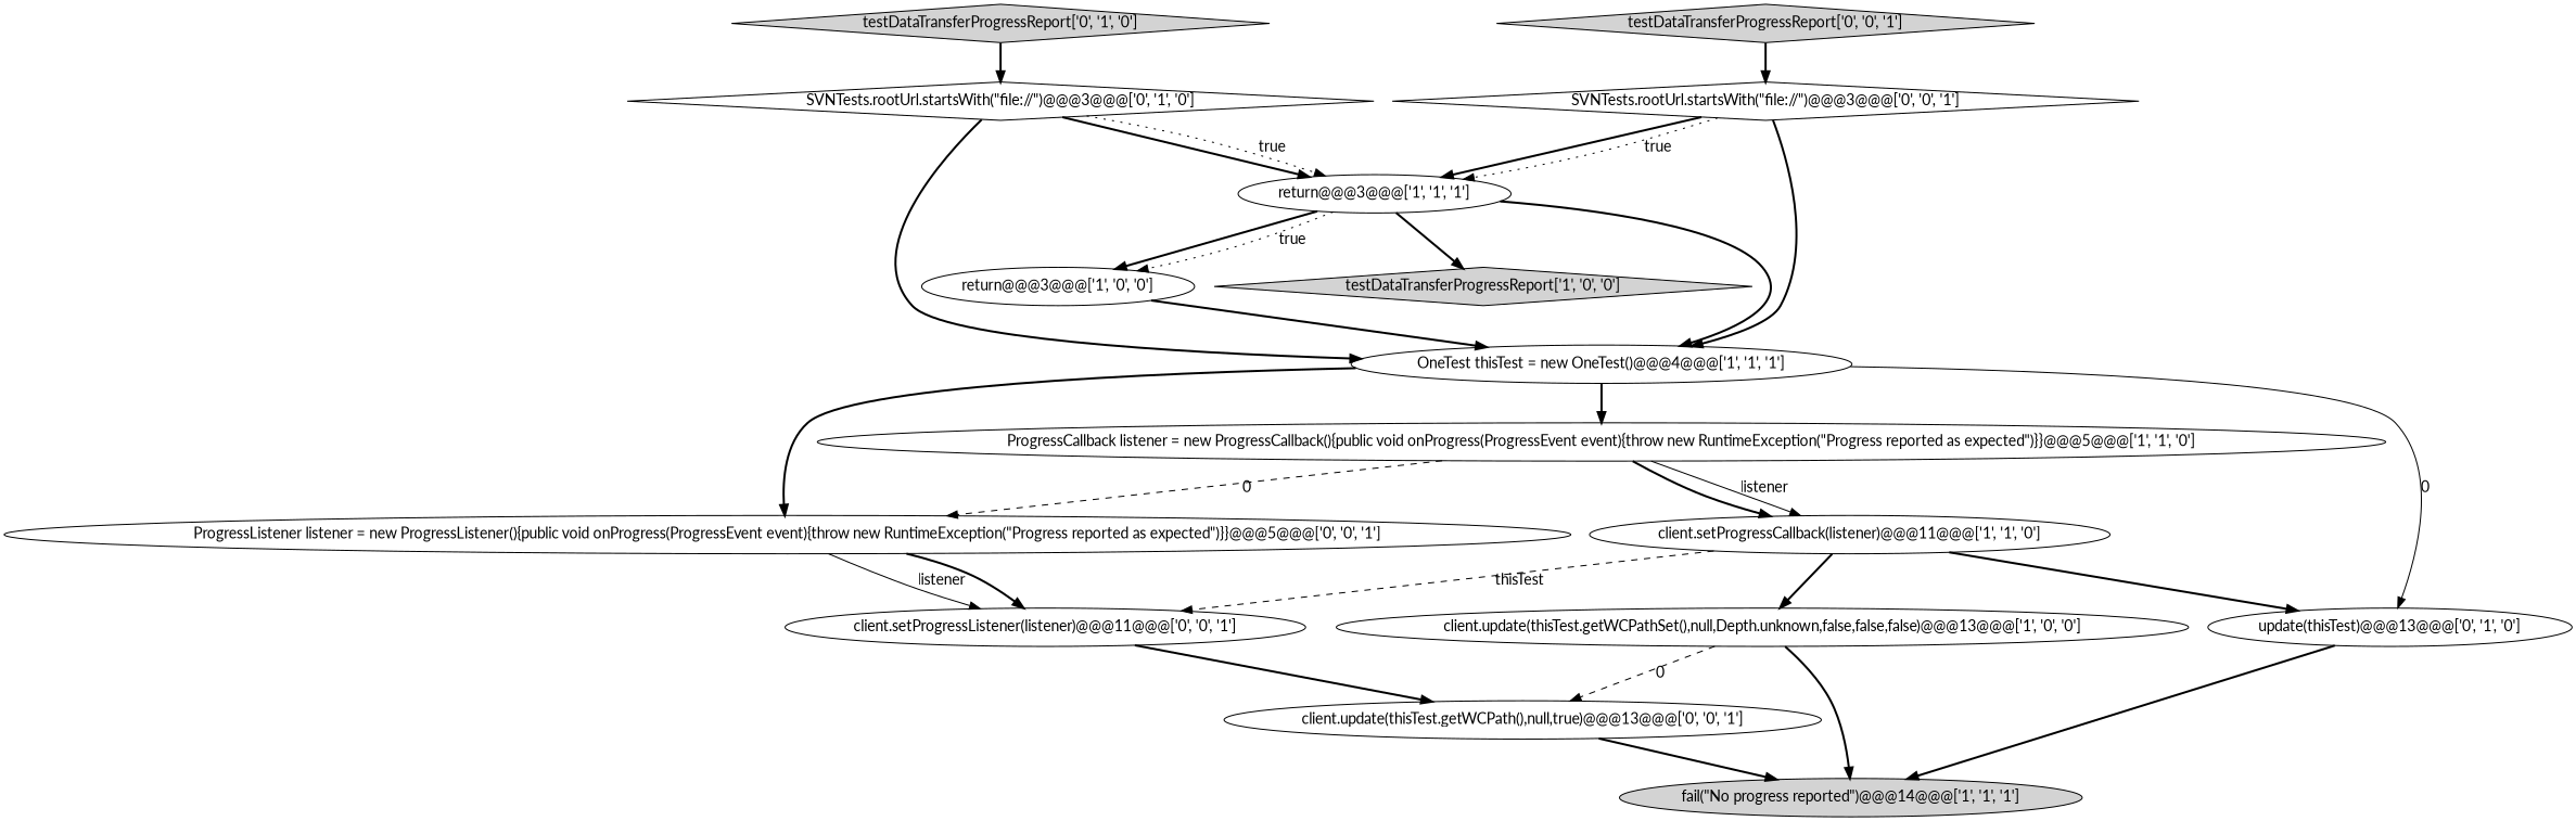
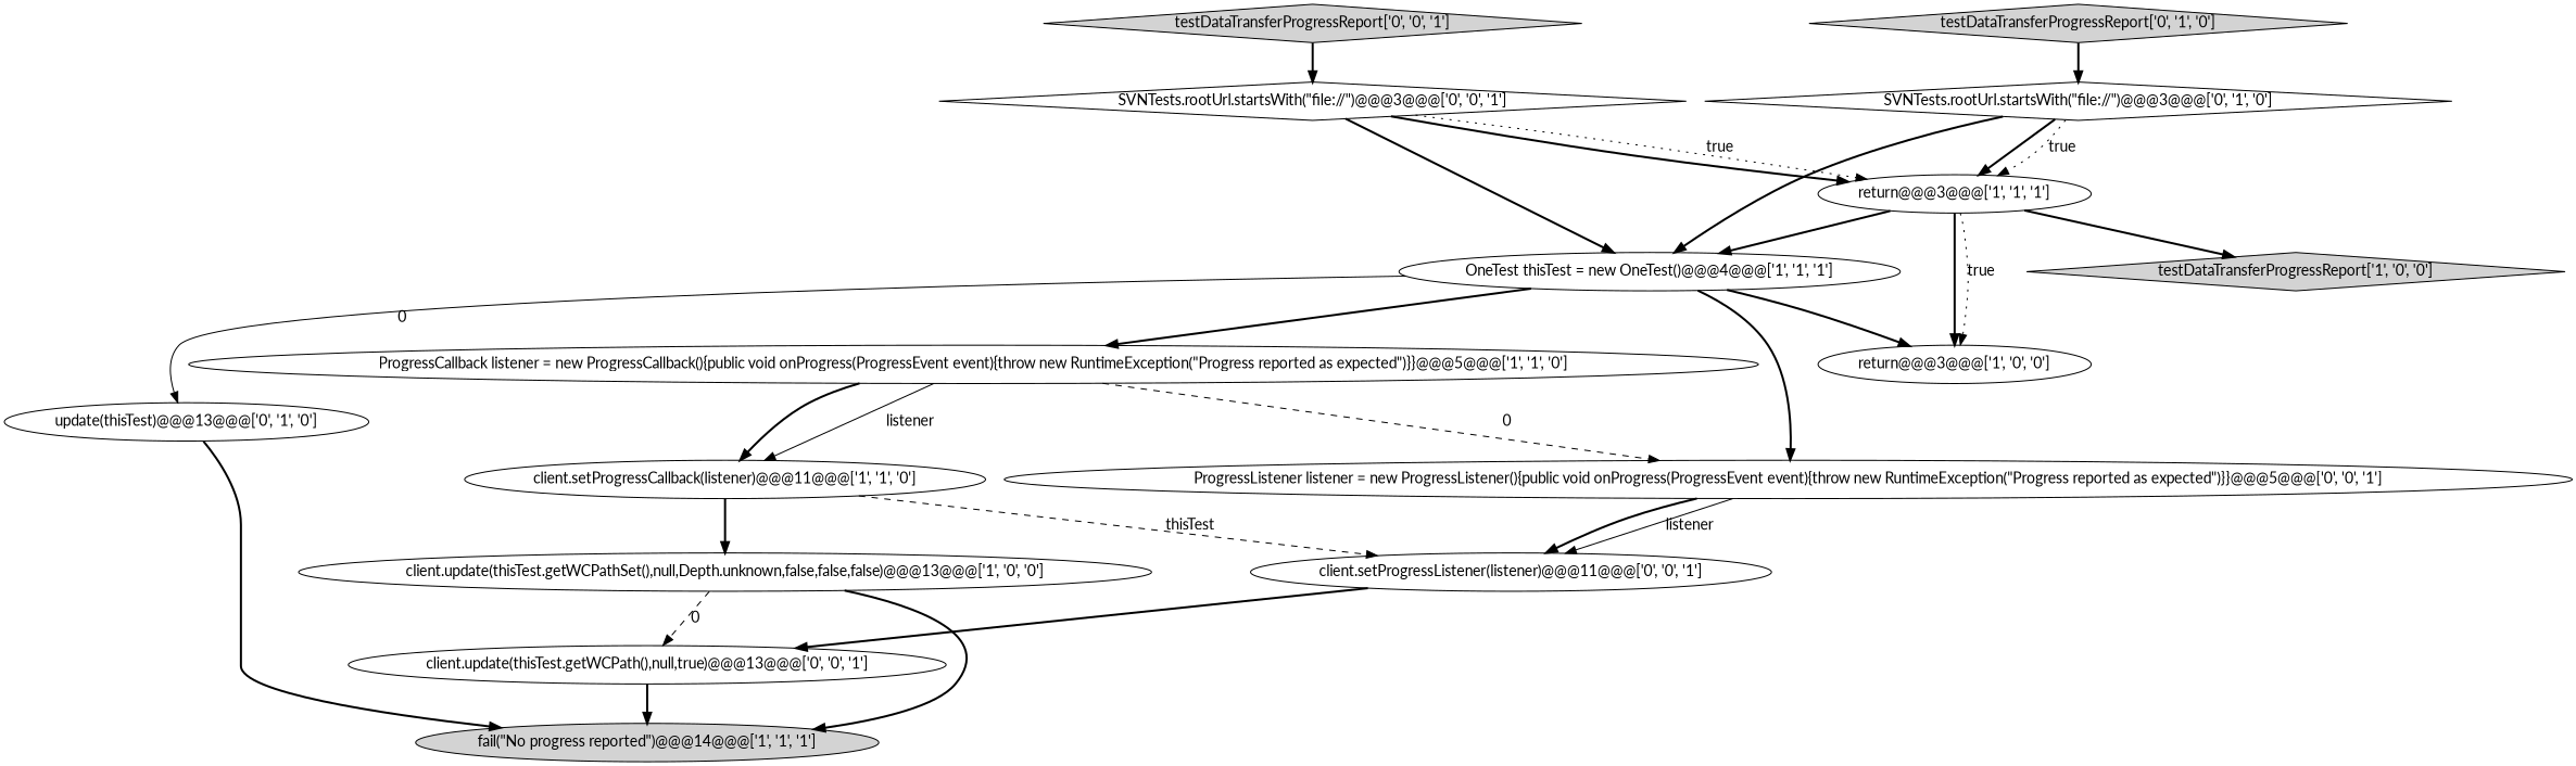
  digraph {
    fontname=Lato
    node [fillcolor=white fontname=Lato shape=ellipse style=filled]
    edge [fontname=Lato style=bold]
    n1 [label="ProgressListener listener = new ProgressListener(){public void onProgress(ProgressEvent event){throw new RuntimeException(\"Progress reported as expected\")}}@@@5@@@['0', '0', '1']"]
    n2 [label="client.setProgressListener(listener)@@@11@@@['0', '0', '1']"]
    n3 [label="client.update(thisTest.getWCPath(),null,true)@@@13@@@['0', '0', '1']"]
    n4 [fillcolor=lightgray label="testDataTransferProgressReport['1', '0', '0']" shape=diamond]
    n5 [label="return@@@3@@@['1', '1', '1']"]
    n6 [label="OneTest thisTest = new OneTest()@@@4@@@['1', '1', '1']"]
    n7 [label="return@@@3@@@['1', '0', '0']"]
    n8 [fillcolor=lightgray label="fail(\"No progress reported\")@@@14@@@['1', '1', '1']"]
    n9 [label="ProgressCallback listener = new ProgressCallback(){public void onProgress(ProgressEvent event){throw new RuntimeException(\"Progress reported as expected\")}}@@@5@@@['1', '1', '0']"]
    n10 [label="update(thisTest)@@@13@@@['0', '1', '0']"]
    n11 [label="client.setProgressCallback(listener)@@@11@@@['1', '1', '0']"]
    n12 [fillcolor=lightgray label="testDataTransferProgressReport['0', '1', '0']" shape=diamond]
    n13 [label="SVNTests.rootUrl.startsWith(\"file://\")@@@3@@@['0', '1', '0']" shape=diamond]
    n14 [label="client.update(thisTest.getWCPathSet(),null,Depth.unknown,false,false,false)@@@13@@@['1', '0', '0']"]
    n15 [label="SVNTests.rootUrl.startsWith(\"file://\")@@@3@@@['0', '0', '1']" shape=diamond]
    n16 [fillcolor=lightgray label="testDataTransferProgressReport['0', '0', '1']" shape=diamond]
    n1 -> n2 [label=listener style=solid]
    n1 -> n2
    n2 -> n3
    n3 -> n8
    n5 -> n4
    n5 -> n6
    n5 -> n7
    n5 -> n7 [label=true style=dotted]
    n6 -> n1
    n6 -> n9
    n6 -> n10 [label=0 style=solid]
-   n7 -> n6
+   n6 -> n7
    n9 -> n1 [label=0 style=dashed]
    n9 -> n11 [label=listener style=solid]
    n9 -> n11
    n10 -> n8
    n11 -> n2 [label=thisTest style=dashed]
-   n11 -> n10
    n11 -> n14
    n12 -> n13
    n13 -> n5
    n13 -> n5 [label=true style=dotted]
    n13 -> n6
    n14 -> n3 [label=0 style=dashed]
    n14 -> n8
    n15 -> n5
    n15 -> n5 [label=true style=dotted]
    n15 -> n6
    n16 -> n15
  }
